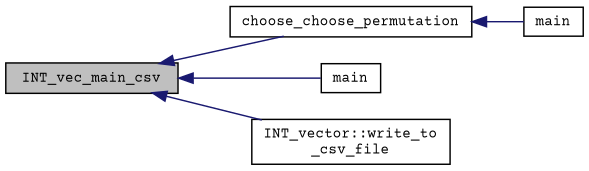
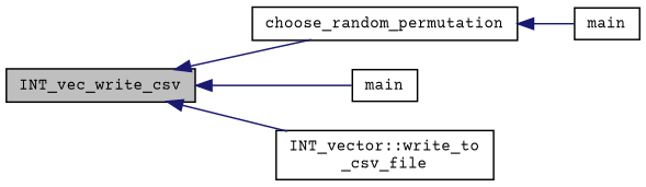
  digraph {
    fontname="Courier Prime"
    rankdir=LR
    node [color=black fillcolor=white fontname="Courier Prime" fontsize=10 shape=record style=filled]
    edge [color=midnightblue dir=back fontname="Courier Prime" fontsize=10 labelfontname=Helvetica labelfontsize=10 style=solid]
-   n1 [fillcolor=grey75 fontcolor=black height=0.2 label=INT_vec_main_csv width=0.4]
-   n2 [height=0.2 label=choose_choose_permutation width=0.4]
+   n1 [fillcolor=grey75 fontcolor=black height=0.2 label=INT_vec_write_csv width=0.4]
+   n2 [height=0.2 label=choose_random_permutation width=0.4]
    n3 [height=0.2 label=main width=0.4]
    n4 [height=0.2 label="INT_vector::write_to\l_csv_file" width=0.4]
    n5 [height=0.2 label=main width=0.4]
    n1 -> n2
    n1 -> n3
    n1 -> n4
    n2 -> n5
  }
